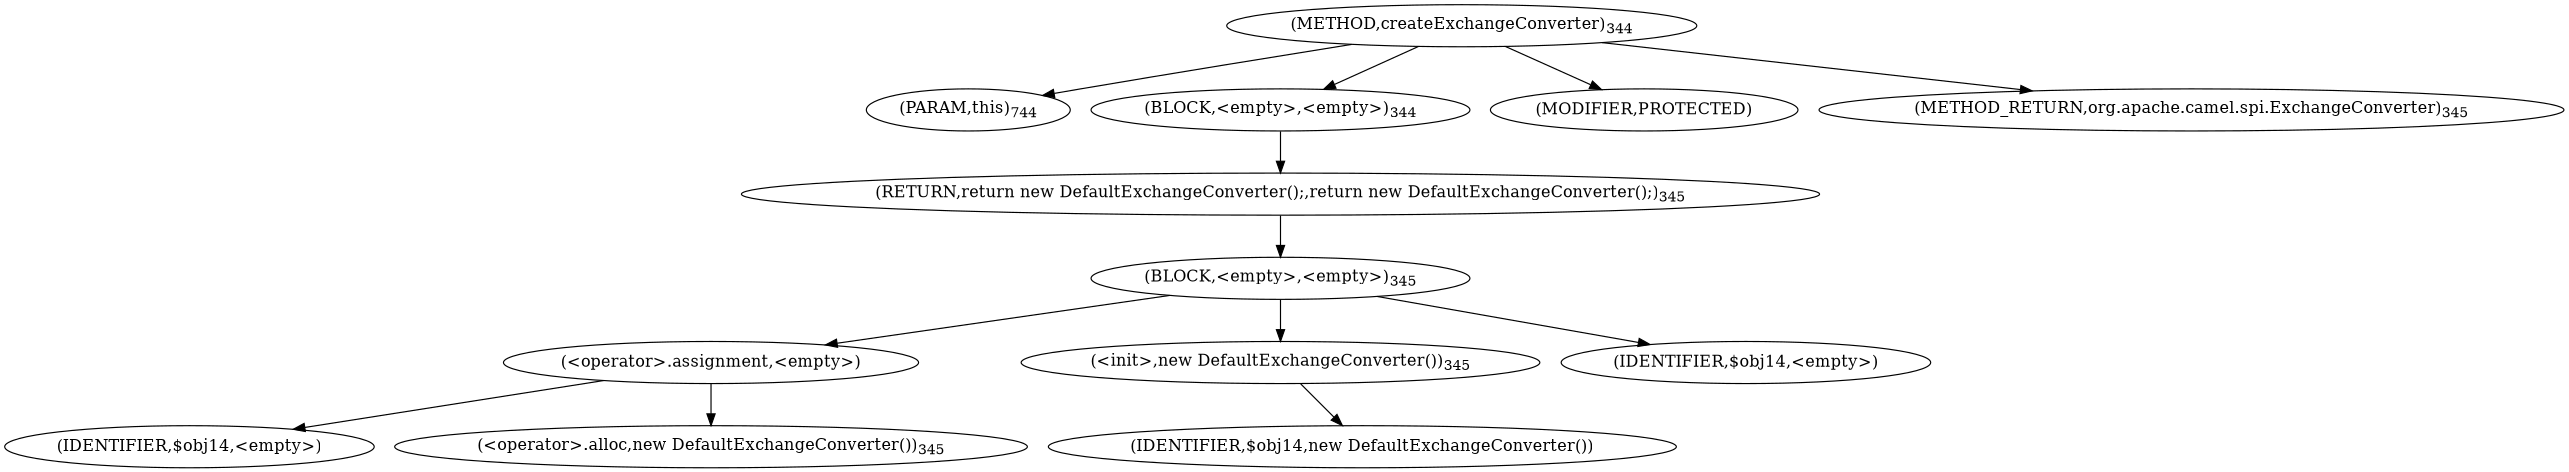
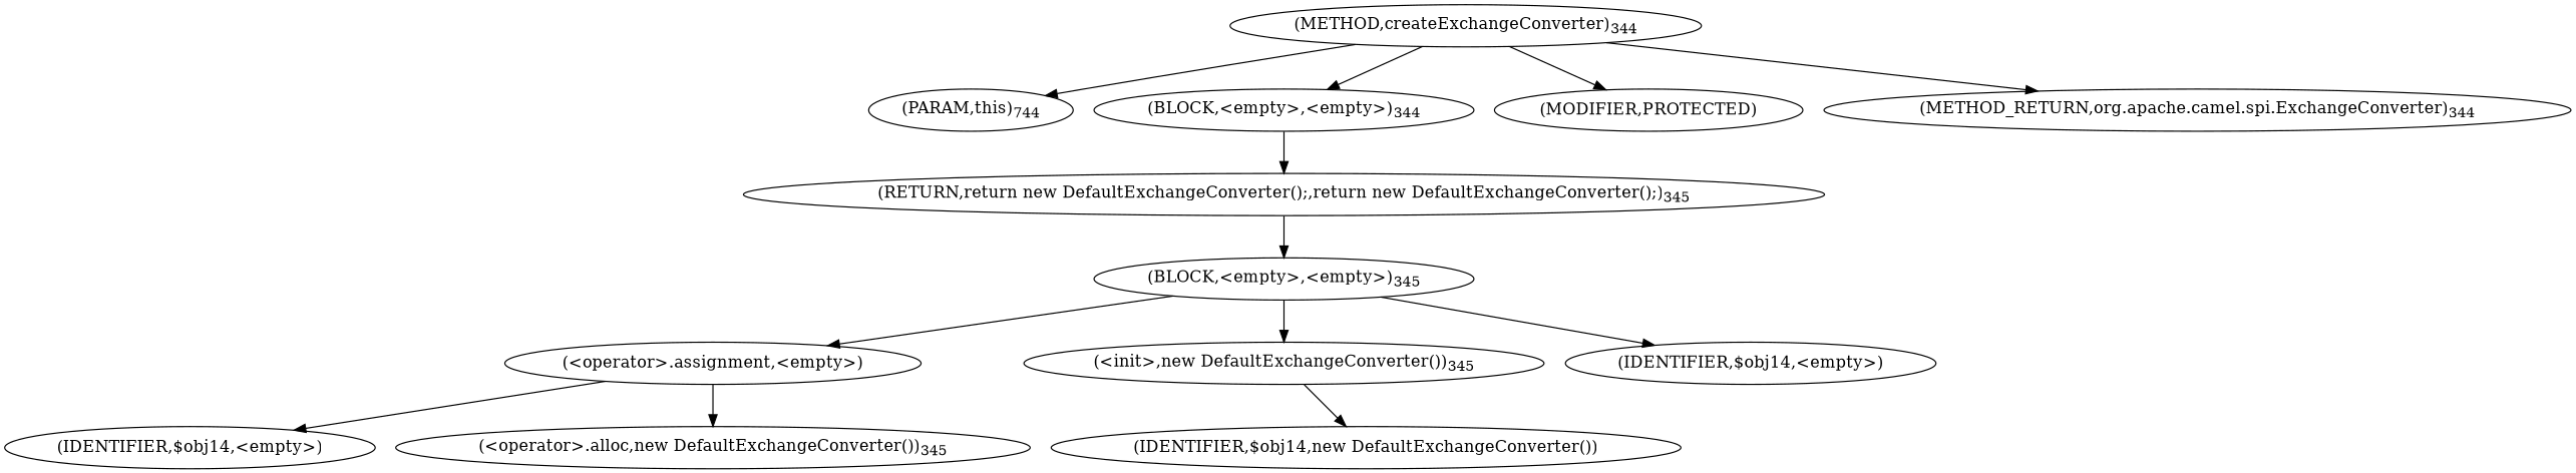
  digraph {
    n1 [label=<(METHOD,createExchangeConverter)<SUB>344</SUB>>]
    n2 [label=<(PARAM,this)<SUB>744</SUB>>]
    n3 [label=<(BLOCK,&lt;empty&gt;,&lt;empty&gt;)<SUB>344</SUB>>]
    n4 [label=<(MODIFIER,PROTECTED)>]
-   n5 [label=<(METHOD_RETURN,org.apache.camel.spi.ExchangeConverter)<SUB>345</SUB>>]
+   n5 [label=<(METHOD_RETURN,org.apache.camel.spi.ExchangeConverter)<SUB>344</SUB>>]
    n6 [label=<(RETURN,return new DefaultExchangeConverter();,return new DefaultExchangeConverter();)<SUB>345</SUB>>]
    n7 [label=<(BLOCK,&lt;empty&gt;,&lt;empty&gt;)<SUB>345</SUB>>]
    n8 [label=<(&lt;operator&gt;.assignment,&lt;empty&gt;)>]
    n9 [label=<(&lt;init&gt;,new DefaultExchangeConverter())<SUB>345</SUB>>]
    n10 [label=<(IDENTIFIER,$obj14,&lt;empty&gt;)>]
    n11 [label=<(IDENTIFIER,$obj14,&lt;empty&gt;)>]
    n12 [label=<(&lt;operator&gt;.alloc,new DefaultExchangeConverter())<SUB>345</SUB>>]
    n13 [label=<(IDENTIFIER,$obj14,new DefaultExchangeConverter())>]
    n1 -> n2
    n1 -> n3
    n1 -> n4
    n1 -> n5
    n3 -> n6
    n6 -> n7
    n7 -> n8
    n7 -> n9
    n7 -> n10
    n8 -> n11
    n8 -> n12
    n9 -> n13
  }
